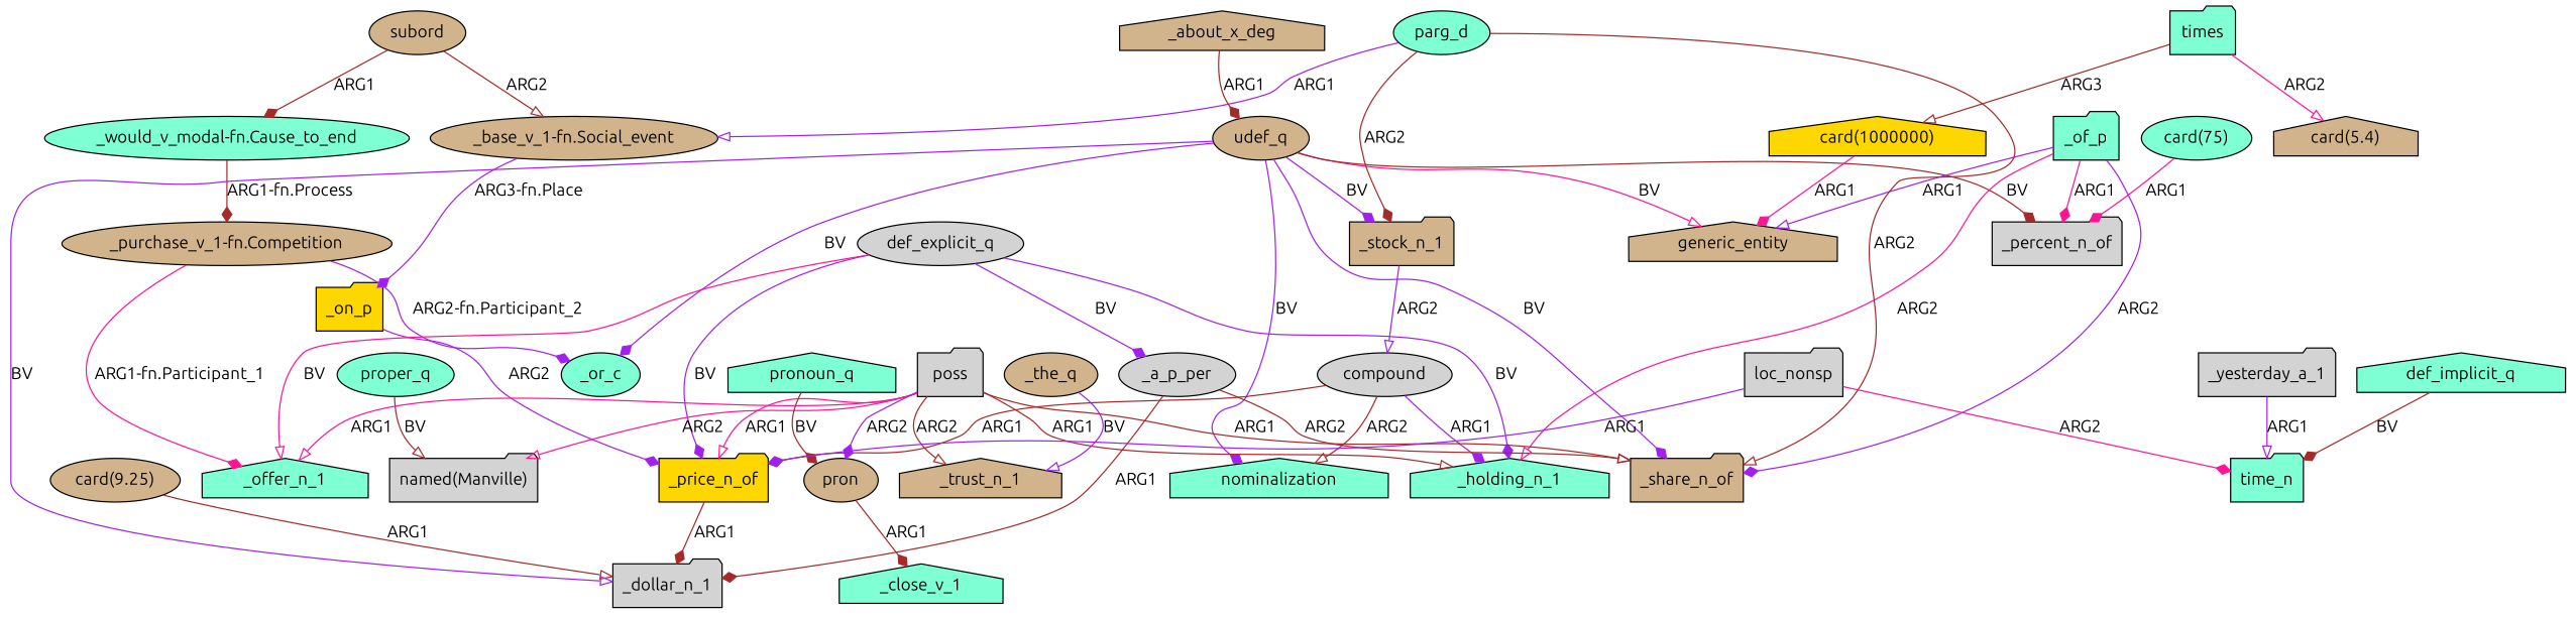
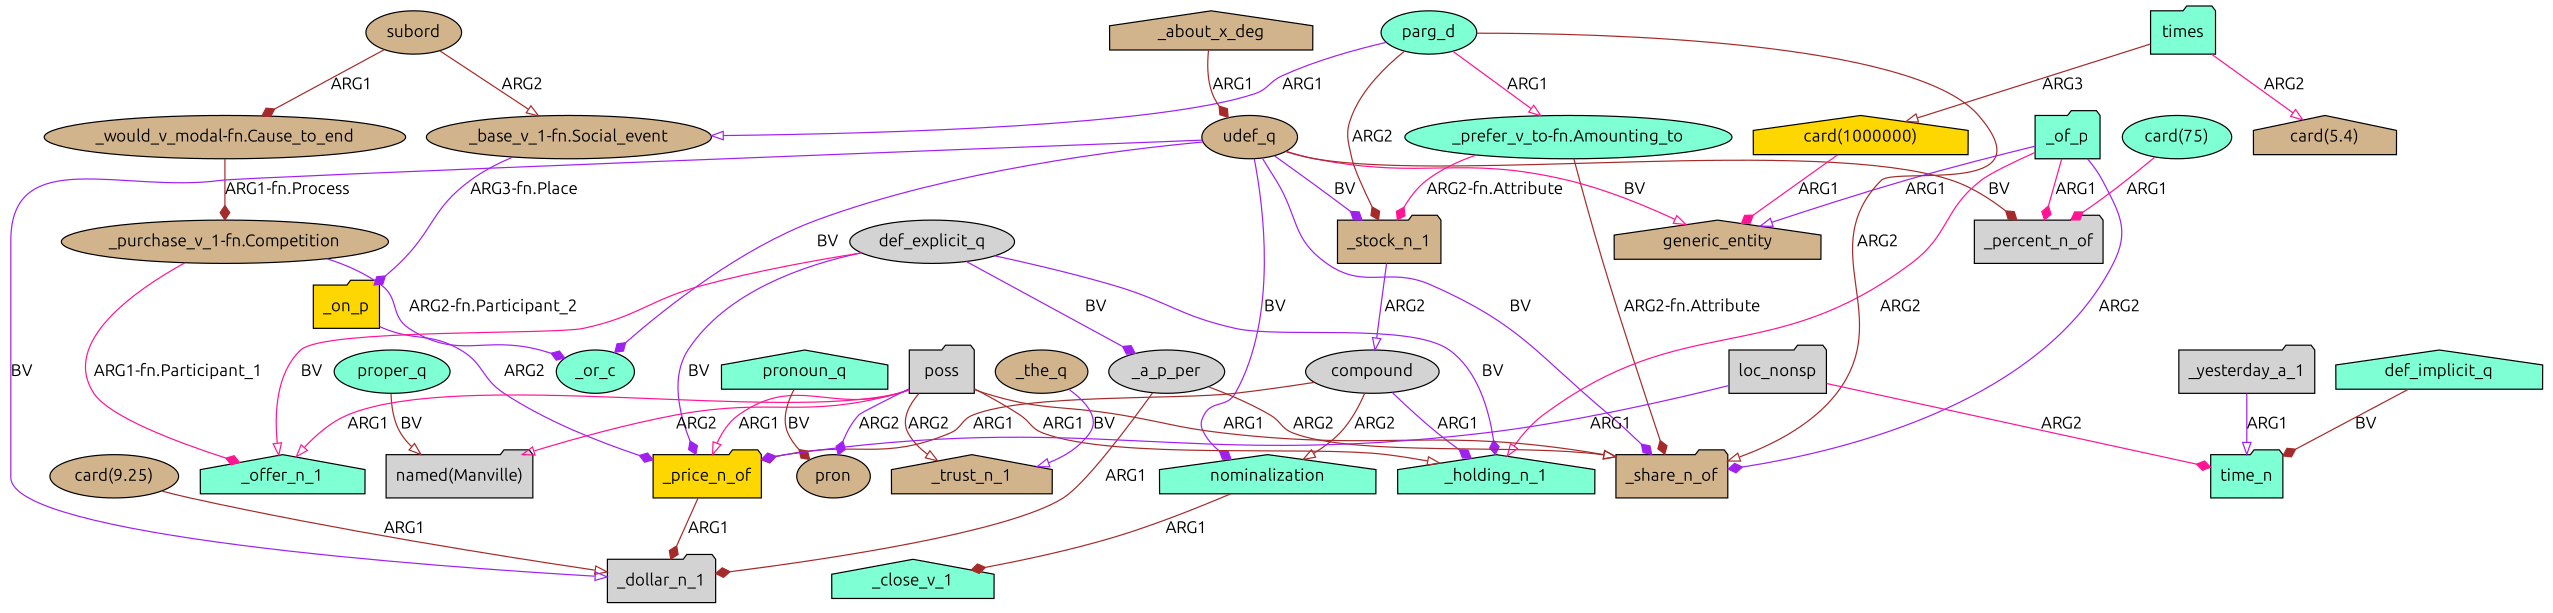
  digraph {
    fontname=Ubuntu
    node [fillcolor=tan fontname=Ubuntu shape=ellipse style=filled]
    edge [arrowhead=diamond color=brown fontname=Ubuntu]
    _on_p [fillcolor=gold shape=folder]
    "_base_v_1-fn.Social_event"
    _price_n_of [fillcolor=gold shape=folder]
    _dollar_n_1 [fillcolor=lightgrey shape=folder]
    proper_q [fillcolor=aquamarine]
    "named(Manville)" [fillcolor=lightgrey shape=folder]
    subord
-   "_would_v_modal-fn.Cause_to_end" [fillcolor=aquamarine]
+   "_would_v_modal-fn.Cause_to_end"
    "_purchase_v_1-fn.Competition"
    "card(9.25)"
    udef_q
    nominalization [fillcolor=aquamarine shape=house]
    _share_n_of [shape=folder]
    generic_entity [shape=house]
    _percent_n_of [fillcolor=lightgrey shape=folder]
    _or_c [fillcolor=aquamarine]
    _stock_n_1 [shape=folder]
    _close_v_1 [fillcolor=aquamarine shape=house]
    compound [fillcolor=lightgrey]
+   "_prefer_v_to-fn.Amounting_to" [fillcolor=aquamarine]
    _holding_n_1 [fillcolor=aquamarine shape=house]
    _offer_n_1 [fillcolor=aquamarine shape=house]
    times [fillcolor=aquamarine shape=folder]
    "card(1000000)" [fillcolor=gold shape=house]
    "card(5.4)" [shape=house]
    def_explicit_q [fillcolor=lightgrey]
    _a_p_per [fillcolor=lightgrey]
    _of_p [fillcolor=aquamarine shape=folder]
    _yesterday_a_1 [fillcolor=lightgrey shape=folder]
    time_n [fillcolor=aquamarine shape=folder]
    parg_d [fillcolor=aquamarine]
    _about_x_deg [shape=house]
    poss [fillcolor=lightgrey shape=folder]
    pron
    _trust_n_1 [shape=house]
    pronoun_q [fillcolor=aquamarine shape=house]
    loc_nonsp [fillcolor=lightgrey shape=folder]
    _the_q
    "card(75)" [fillcolor=aquamarine]
    def_implicit_q [fillcolor=aquamarine shape=house]
    _on_p -> _price_n_of [color=purple label=ARG2]
    "_base_v_1-fn.Social_event" -> _on_p [color=purple label="ARG3-fn.Place"]
    _price_n_of -> _dollar_n_1 [label=ARG1]
    proper_q -> "named(Manville)" [arrowhead=onormal label=BV]
    subord -> "_base_v_1-fn.Social_event" [arrowhead=onormal label=ARG2]
    subord -> "_would_v_modal-fn.Cause_to_end" [label=ARG1]
    "_would_v_modal-fn.Cause_to_end" -> "_purchase_v_1-fn.Competition" [label="ARG1-fn.Process"]
    "_purchase_v_1-fn.Competition" -> _or_c [color=purple label="ARG2-fn.Participant_2"]
    "_purchase_v_1-fn.Competition" -> _offer_n_1 [color=deeppink label="ARG1-fn.Participant_1"]
    "card(9.25)" -> _dollar_n_1 [arrowhead=onormal label=ARG1]
    udef_q -> _dollar_n_1 [arrowhead=onormal color=purple label=BV]
    udef_q -> nominalization [color=purple label=BV]
    udef_q -> _share_n_of [color=purple label=BV]
    udef_q -> generic_entity [arrowhead=onormal color=deeppink label=BV]
    udef_q -> _percent_n_of [label=BV]
    udef_q -> _or_c [color=purple label=BV]
    udef_q -> _stock_n_1 [color=purple label=BV]
-   pron -> _close_v_1 [label=ARG1]
+   nominalization -> _close_v_1 [label=ARG1]
    _stock_n_1 -> compound [arrowhead=onormal color=purple label=ARG2]
    compound -> _price_n_of [label=ARG1]
    compound -> nominalization [arrowhead=onormal label=ARG2]
    compound -> _holding_n_1 [color=purple label=ARG1]
+   "_prefer_v_to-fn.Amounting_to" -> _share_n_of [label="ARG2-fn.Attribute"]
+   "_prefer_v_to-fn.Amounting_to" -> _stock_n_1 [color=deeppink label="ARG2-fn.Attribute"]
    times -> "card(1000000)" [arrowhead=onormal label=ARG3]
    times -> "card(5.4)" [arrowhead=onormal color=deeppink label=ARG2]
    "card(1000000)" -> generic_entity [color=deeppink label=ARG1]
    def_explicit_q -> _price_n_of [color=purple label=BV]
    def_explicit_q -> _holding_n_1 [color=purple label=BV]
    def_explicit_q -> _offer_n_1 [arrowhead=onormal color=deeppink label=BV]
    def_explicit_q -> _a_p_per [color=purple label=BV]
    _a_p_per -> _dollar_n_1 [label=ARG1]
    _a_p_per -> _share_n_of [arrowhead=onormal label=ARG2]
    _of_p -> _share_n_of [color=purple label=ARG2]
    _of_p -> generic_entity [arrowhead=onormal color=purple label=ARG1]
    _of_p -> _percent_n_of [color=deeppink label=ARG1]
    _of_p -> _holding_n_1 [arrowhead=onormal color=deeppink label=ARG2]
    _yesterday_a_1 -> time_n [arrowhead=onormal color=purple label=ARG1]
    parg_d -> "_base_v_1-fn.Social_event" [arrowhead=onormal color=purple label=ARG1]
    parg_d -> _share_n_of [arrowhead=onormal label=ARG2]
    parg_d -> _stock_n_1 [label=ARG2]
+   parg_d -> "_prefer_v_to-fn.Amounting_to" [arrowhead=onormal color=deeppink label=ARG1]
    _about_x_deg -> udef_q [label=ARG1]
    poss -> _price_n_of [arrowhead=onormal color=deeppink label=ARG1]
    poss -> "named(Manville)" [arrowhead=onormal color=deeppink label=ARG2]
    poss -> _share_n_of [arrowhead=onormal label=ARG1]
    poss -> _holding_n_1 [arrowhead=onormal label=ARG1]
    poss -> _offer_n_1 [arrowhead=onormal color=deeppink label=ARG1]
    poss -> pron [color=purple label=ARG2]
    poss -> _trust_n_1 [arrowhead=onormal label=ARG2]
    pronoun_q -> pron [label=BV]
    loc_nonsp -> _price_n_of [color=purple label=ARG1]
    loc_nonsp -> time_n [color=deeppink label=ARG2]
    _the_q -> _trust_n_1 [arrowhead=onormal color=purple label=BV]
    "card(75)" -> _percent_n_of [color=deeppink label=ARG1]
    def_implicit_q -> time_n [label=BV]
  }
